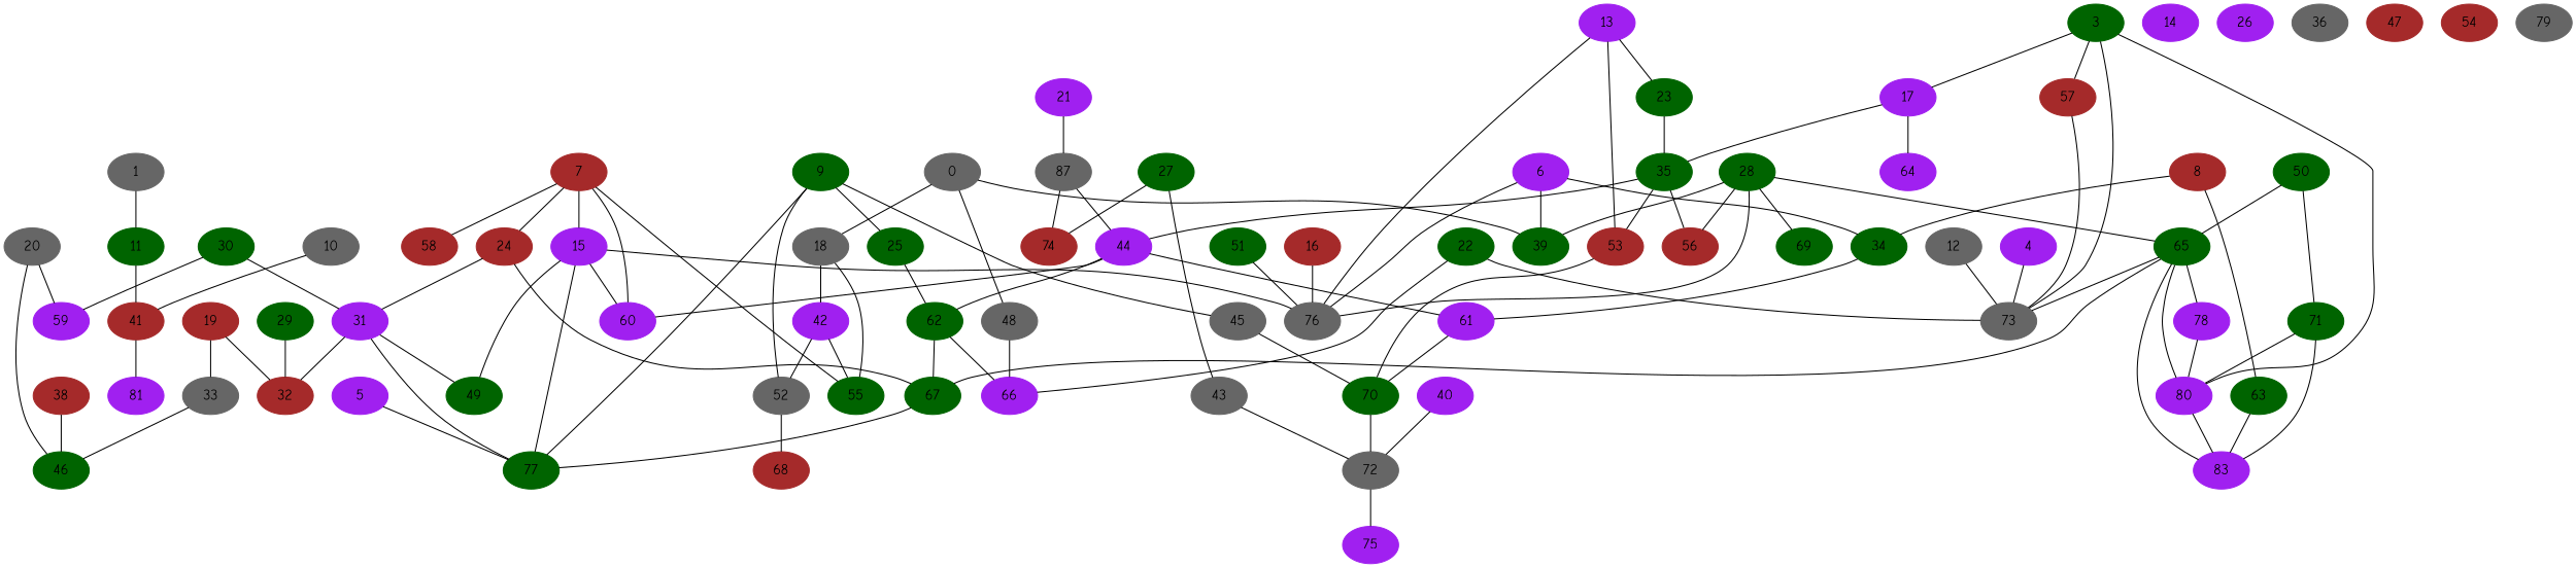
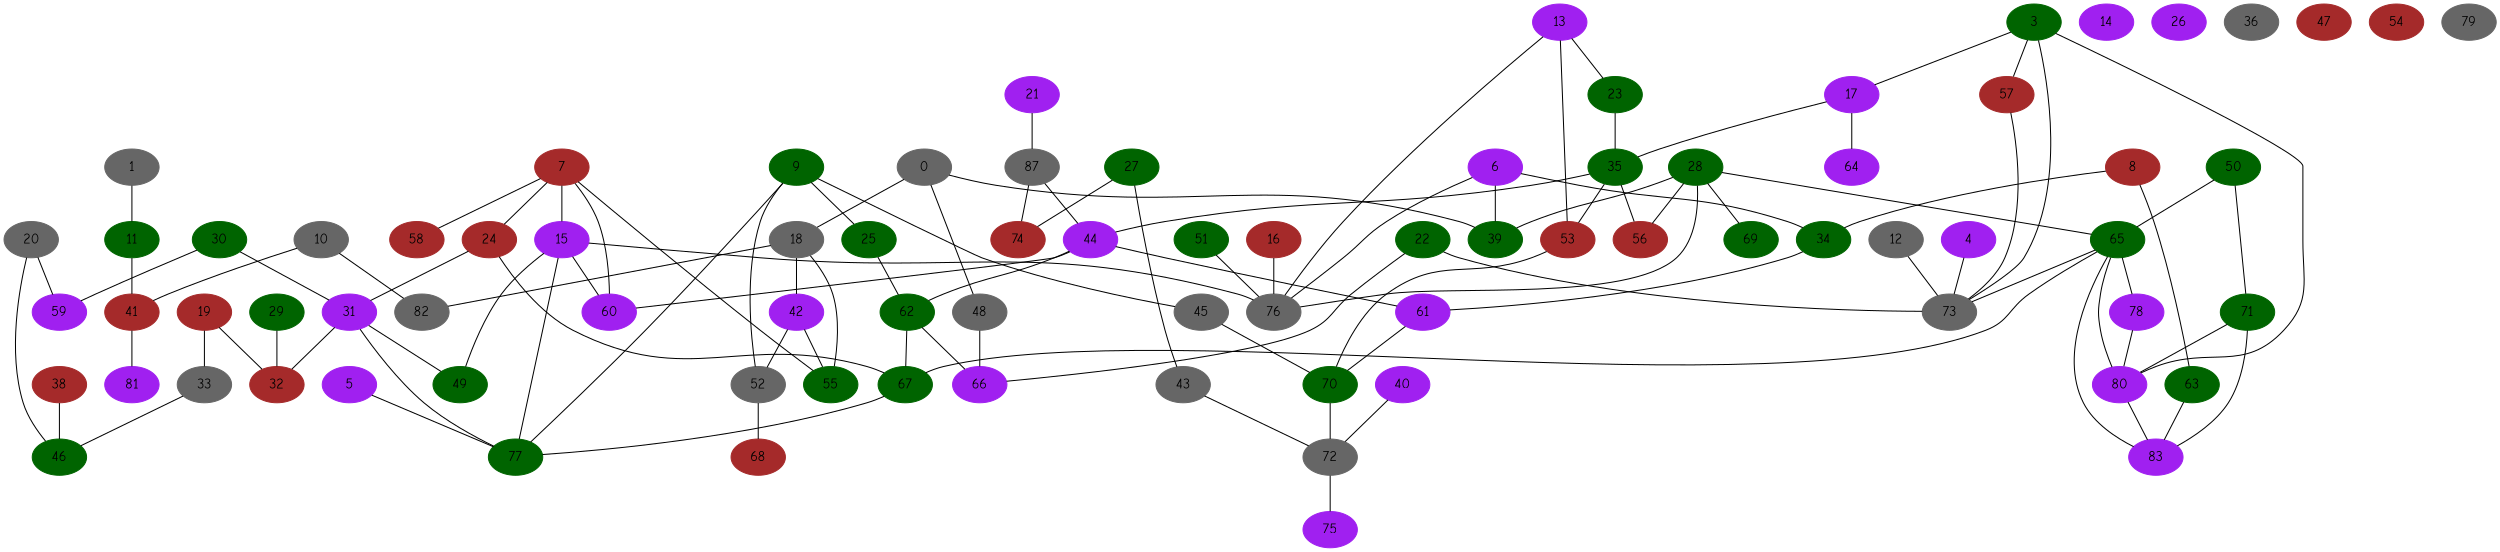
  graph {
    fontname="Comic Neue"
    node [color=darkgreen fontname="Comic Neue" style=filled]
    edge [fontname="Comic Neue"]
    1 [color=gray40]
    11
    41 [color=brown]
    n4 [color=gray40 label=0]
    18 [color=gray40]
    39
    48 [color=gray40]
    55
+   82 [color=gray40]
    42 [color=purple]
    66 [color=purple]
    17 [color=purple]
    3
    57 [color=brown]
    73 [color=gray40]
    80 [color=purple]
    35
    64 [color=purple]
    83 [color=purple]
    4 [color=purple]
    5 [color=purple]
    77
    6 [color=purple]
    34
    76 [color=gray40]
    61 [color=purple]
    7 [color=brown]
    15 [color=purple]
    24 [color=brown]
    58 [color=brown]
    60 [color=purple]
    49
    31 [color=purple]
    67
    8 [color=brown]
    63
    9
    25
    45 [color=gray40]
    52 [color=gray40]
    62
    70
    68 [color=brown]
    10 [color=gray40]
    81 [color=purple]
    12 [color=gray40]
    13 [color=purple]
    23
    53 [color=brown]
    14 [color=purple]
    16 [color=brown]
    56 [color=brown]
    44 [color=purple]
    19 [color=brown]
    32 [color=brown]
    33 [color=gray40]
    46
    20 [color=gray40]
    59 [color=purple]
    21 [color=purple]
    n61 [color=gray40 label=87]
    74 [color=brown]
    22
    26 [color=purple]
    43 [color=gray40]
    27
    72 [color=gray40]
    28
    65
    69
    78 [color=purple]
    29
    30
    36 [color=gray40]
    38 [color=brown]
    40 [color=purple]
    75 [color=purple]
    47 [color=brown]
    50
    71
    51
    54 [color=brown]
    79 [color=gray40]
    1 -- 11
    11 -- 41
    41 -- 81
    n4 -- 18
    n4 -- 39
    n4 -- 48
    18 -- 55
+   18 -- 82
    18 -- 42
    48 -- 66
    42 -- 55
    42 -- 52
    17 -- 35
    17 -- 64
    3 -- 17
    3 -- 57
    3 -- 73
    3 -- 80
    57 -- 73
    80 -- 83
    35 -- 53
    35 -- 56
    35 -- 44
    4 -- 73
    5 -- 77
    6 -- 39
    6 -- 34
    6 -- 76
    34 -- 61
    61 -- 70
    7 -- 55
    7 -- 15
    7 -- 24
    7 -- 58
    7 -- 60
    15 -- 77
    15 -- 76
    15 -- 60
    15 -- 49
    24 -- 31
    24 -- 67
    31 -- 77
    31 -- 49
    31 -- 32
    67 -- 77
    8 -- 34
    8 -- 63
    63 -- 83
    9 -- 77
    9 -- 25
    9 -- 45
    9 -- 52
    25 -- 62
    45 -- 70
    52 -- 68
    62 -- 66
    62 -- 67
    70 -- 72
    10 -- 41
+   10 -- 82
    12 -- 73
    13 -- 76
    13 -- 23
    13 -- 53
    23 -- 35
    53 -- 70
    16 -- 76
    44 -- 61
    44 -- 60
    44 -- 62
    19 -- 32
    19 -- 33
    33 -- 46
    20 -- 46
    20 -- 59
    21 -- n61
    n61 -- 44
    n61 -- 74
    22 -- 66
    22 -- 73
    43 -- 72
    27 -- 74
    27 -- 43
    72 -- 75
    28 -- 39
    28 -- 76
    28 -- 56
    28 -- 65
    28 -- 69
    65 -- 73
    65 -- 80
    65 -- 83
    65 -- 67
    65 -- 78
    78 -- 80
    29 -- 32
    30 -- 31
    30 -- 59
    38 -- 46
    40 -- 72
    50 -- 65
    50 -- 71
    71 -- 80
    71 -- 83
    51 -- 76
  }
